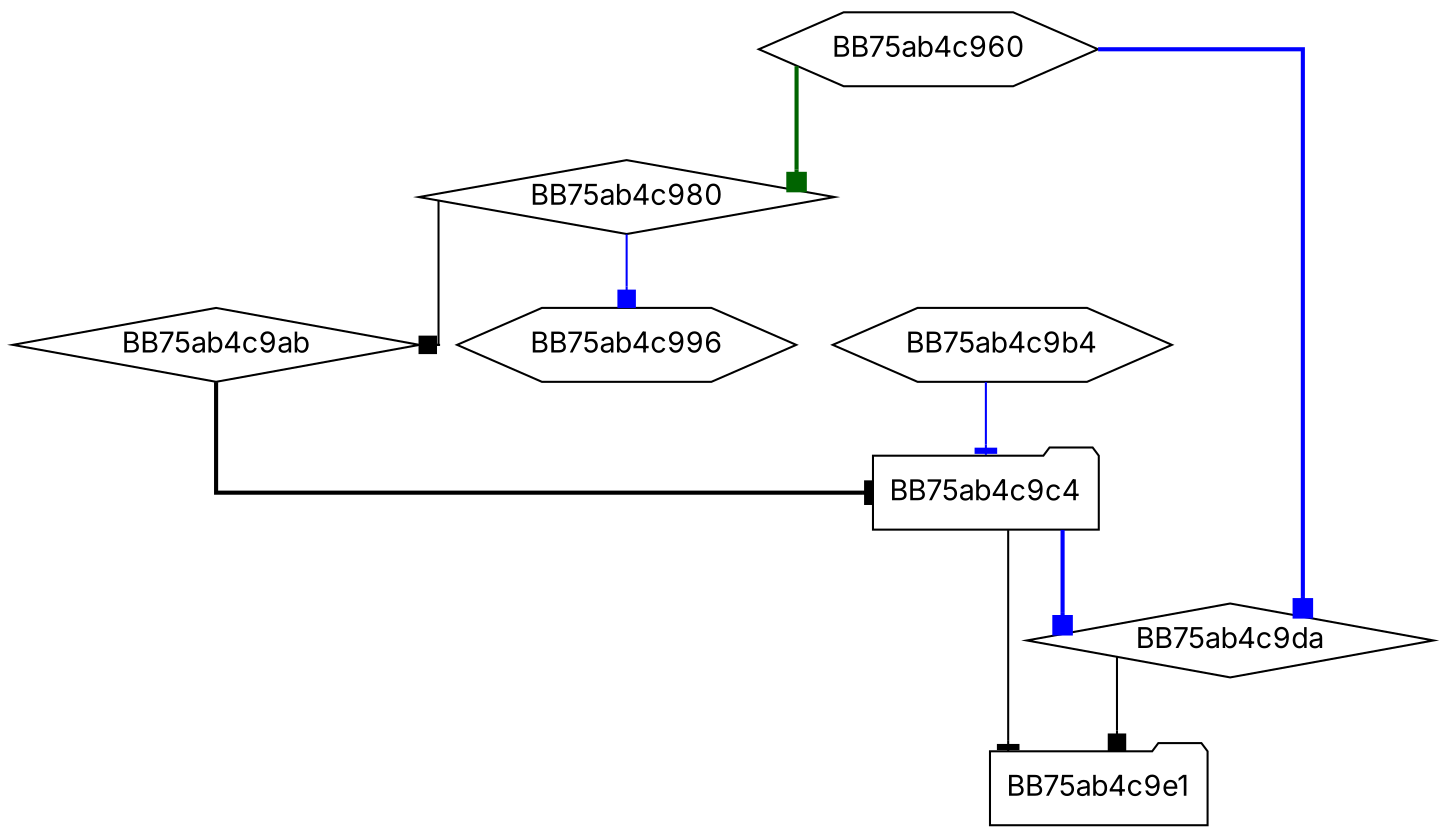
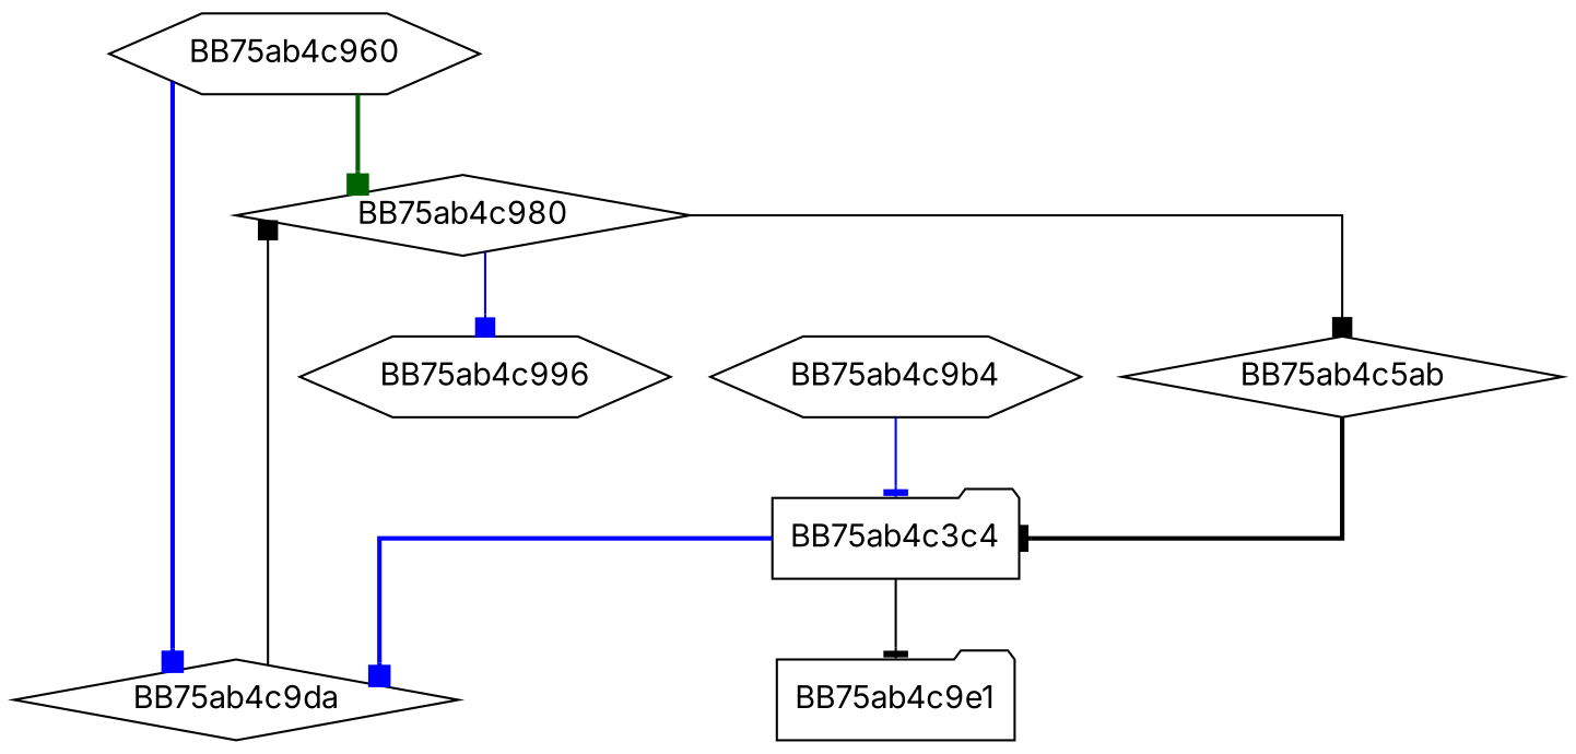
  digraph {
    fontname=Inter
    splines=ortho
    node [fontname=Inter shape=diamond]
    edge [arrowhead=box color=black fontname=Inter style=solid]
    BB75ab4c980
    BB75ab4c960 [shape=hexagon]
    BB75ab4c9da
    BB75ab4c9e1 [shape=folder]
-   BB75ab4c9ab
+   BB75ab4c9ab [label=BB75ab4c5ab]
    BB75ab4c996 [shape=hexagon]
-   BB75ab4c9c4 [shape=folder]
+   BB75ab4c9c4 [shape=folder label=BB75ab4c3c4]
    BB75ab4c9b4 [shape=hexagon]
    BB75ab4c980 -> BB75ab4c9ab
    BB75ab4c980 -> BB75ab4c996 [color=blue]
    BB75ab4c960 -> BB75ab4c980 [color=darkgreen style=bold]
    BB75ab4c960 -> BB75ab4c9da [color=blue style=bold]
-   BB75ab4c9da -> BB75ab4c9e1
+   BB75ab4c9da -> BB75ab4c980
    BB75ab4c9ab -> BB75ab4c9c4 [arrowhead=tee style=bold]
    BB75ab4c9c4 -> BB75ab4c9da [color=blue style=bold]
    BB75ab4c9c4 -> BB75ab4c9e1 [arrowhead=tee]
    BB75ab4c9b4 -> BB75ab4c9c4 [arrowhead=tee color=blue]
  }
